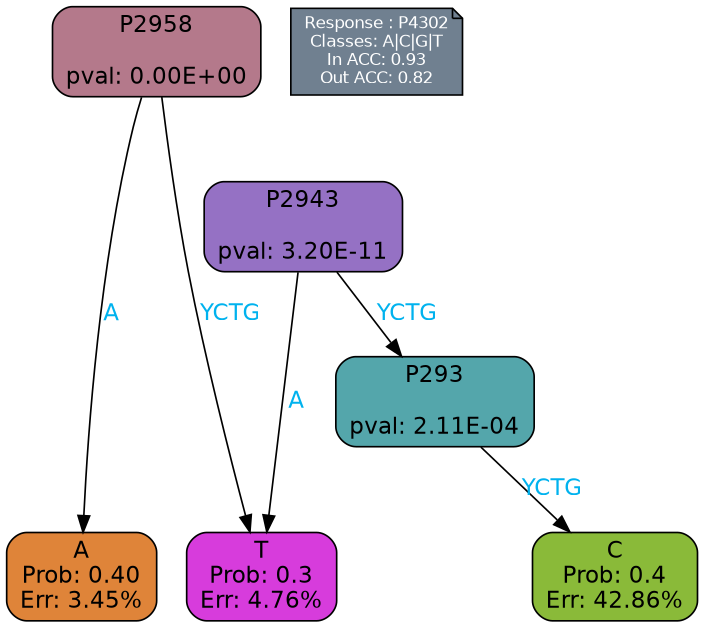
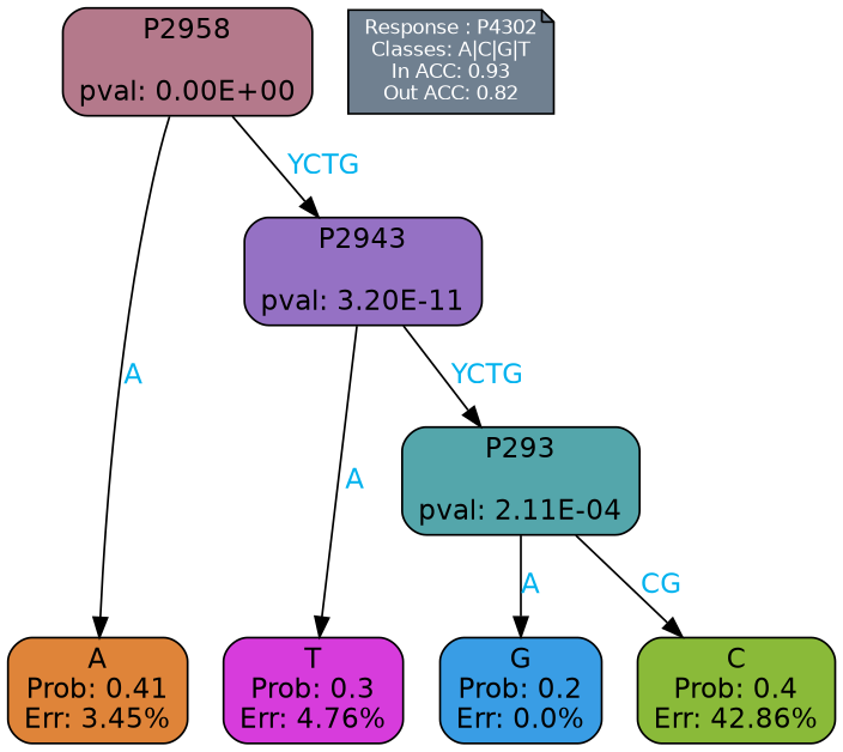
  digraph {
    ranksep=equally
    splines=polylines
    node [color=black fontname=helvetica shape=box style="filled, rounded"]
    edge [fontcolor=deepskyblue2 fontname=helvetica]
-   n1 [fillcolor="#df8439" label="A\nProb: 0.40\nErr: 3.45%"]
+   n1 [fillcolor="#df8439" label="A\nProb: 0.41\nErr: 3.45%"]
+   n2 [fillcolor="#399de5" label="G\nProb: 0.2\nErr: 0.0%"]
    n3 [fillcolor="#8aba39" label="C\nProb: 0.4\nErr: 42.86%"]
    n4 [fillcolor="#d73cdc" label="T\nProb: 0.3\nErr: 4.76%"]
    n5 [align=left fillcolor=slategray fontcolor=white fontsize=10 label="Response : P4302\nClasses: A|C|G|T\nIn ACC: 0.93\nOut ACC: 0.82\n" shape=note style=filled]
    n6 [fillcolor="#b4798b" label="P2958\n\npval: 0.00E+00"]
    n7 [fillcolor="#9571c4" label="P2943\n\npval: 3.20E-11"]
    n8 [fillcolor="#54a6ab" label="P293\n\npval: 2.11E-04"]
    subgraph sub_1 {
      rank=same
      n1
+     n2
      n3
      n4
    }
    subgraph sub_2 {
      rank=same
      n5
      n6
    }
    n6 -> n1 [label=A]
-   n6 -> n4 [label=YCTG]
+   n6 -> n7 [label=YCTG]
    n7 -> n4 [label=A]
    n7 -> n8 [label=YCTG]
-   n8 -> n3 [label=YCTG]
+   n8 -> n2 [label=A]
+   n8 -> n3 [label=CG]
  }
